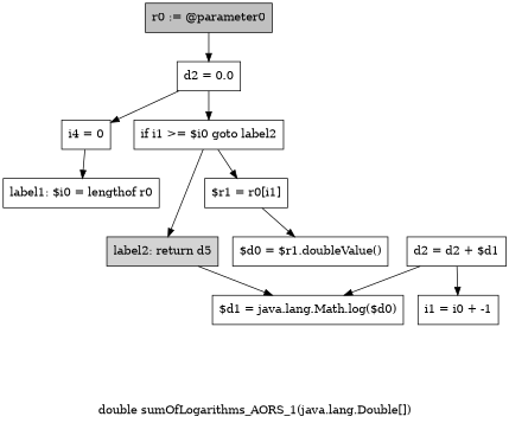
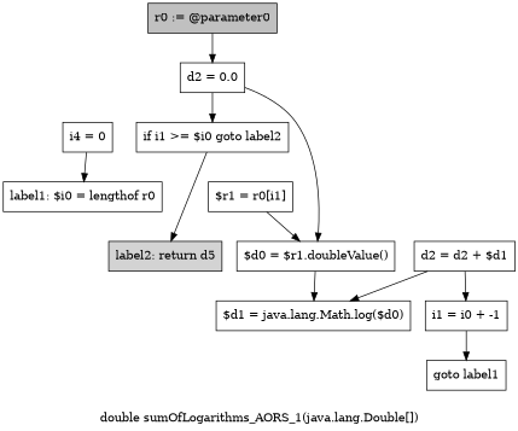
  digraph {
    label="double sumOfLogarithms_AORS_1(java.lang.Double[])"
    node [shape=box]
    n1 [fillcolor=gray label="r0 := @parameter0" style=filled]
    n2 [label="d2 = 0.0"]
    n3 [label="i4 = 0"]
    n4 [label="if i1 >= $i0 goto label2"]
    n5 [label="label1: $i0 = lengthof r0"]
    n6 [label="$r1 = r0[i1]"]
    n7 [fillcolor=lightgray label="label2: return d5" style=filled]
    n8 [label="$d0 = $r1.doubleValue()"]
    n9 [label="$d1 = java.lang.Math.log($d0)"]
    n10 [label="d2 = d2 + $d1"]
    n11 [label="i1 = i0 + -1"]
+   n12 [label="goto label1"]
    n1 -> n2
-   n2 -> n3
+   n2 -> n8
    n2 -> n4
    n3 -> n5
-   n4 -> n6
    n4 -> n7
    n6 -> n8
-   n7 -> n9
+   n8 -> n9
    n10 -> n9
    n10 -> n11
+   n11 -> n12
  }
